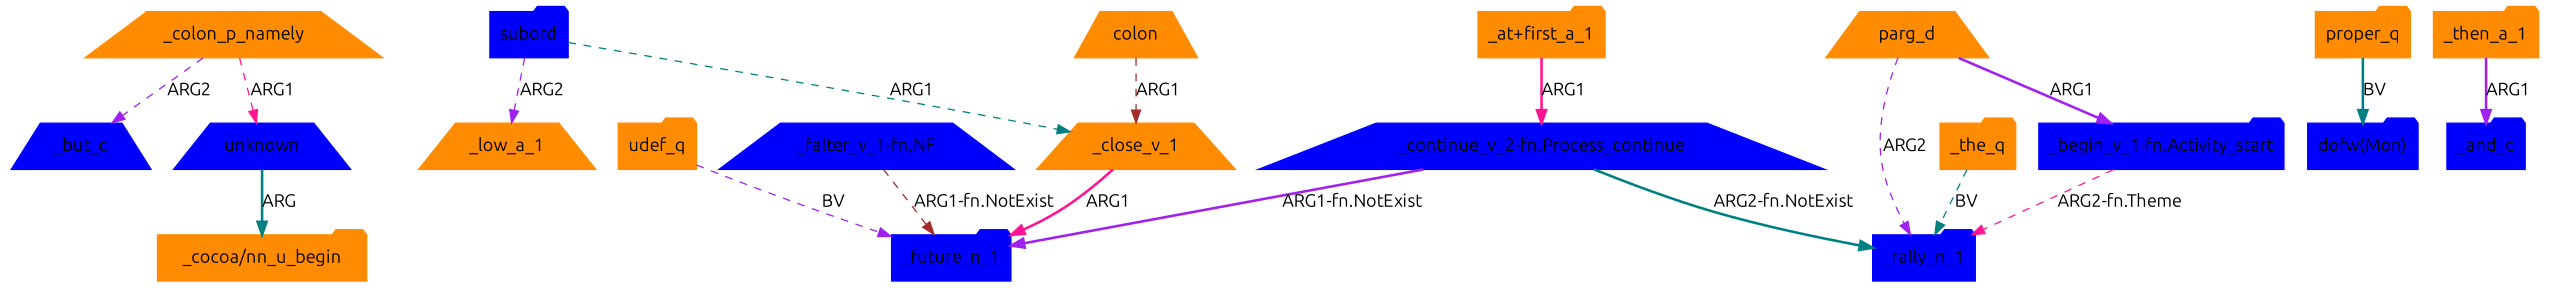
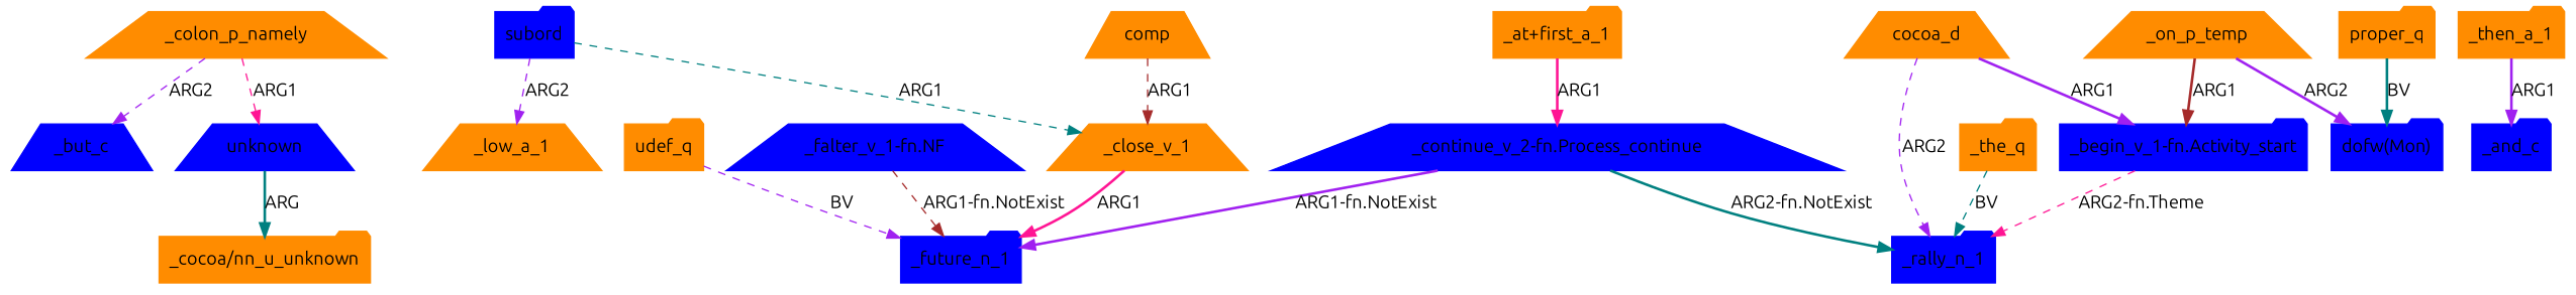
  digraph {
    fontname=Ubuntu
    node [color=darkorange fontname=Ubuntu shape=folder style=filled]
    edge [color=purple fontname=Ubuntu style=dashed]
    _colon_p_namely [shape=trapezium]
    _but_c [color=blue shape=trapezium]
    unknown [color=blue shape=trapezium]
-   "_cocoa/nn_u_unknown" [label="_cocoa/nn_u_begin"]
+   "_cocoa/nn_u_unknown"
    subord [color=blue]
    _close_v_1 [shape=trapezium]
    _low_a_1 [shape=trapezium]
    _future_n_1 [color=blue]
    "_begin_v_1-fn.Activity_start" [color=blue]
    _rally_n_1 [color=blue]
-   parg_d [shape=trapezium]
+   parg_d [shape=trapezium label=cocoa_d]
+   _on_p_temp [shape=trapezium]
    "dofw(Mon)" [color=blue]
    udef_q
    "_falter_v_1-fn.NF" [color=blue shape=trapezium]
    "_continue_v_2-fn.Process_continue" [color=blue shape=trapezium]
    "_at+first_a_1"
    proper_q
    _the_q
    _and_c [color=blue]
    _then_a_1
-   comp [shape=trapezium label=colon]
+   comp [shape=trapezium]
    _colon_p_namely -> _but_c [label=ARG2]
    _colon_p_namely -> unknown [color=deeppink label=ARG1]
    unknown -> "_cocoa/nn_u_unknown" [color=teal label=ARG style=bold]
    subord -> _close_v_1 [color=teal label=ARG1]
    subord -> _low_a_1 [label=ARG2]
    _close_v_1 -> _future_n_1 [color=deeppink label=ARG1 style=bold]
    "_begin_v_1-fn.Activity_start" -> _rally_n_1 [color=deeppink label="ARG2-fn.Theme"]
    parg_d -> "_begin_v_1-fn.Activity_start" [label=ARG1 style=bold]
    parg_d -> _rally_n_1 [label=ARG2]
+   _on_p_temp -> "_begin_v_1-fn.Activity_start" [color=brown label=ARG1 style=bold]
+   _on_p_temp -> "dofw(Mon)" [label=ARG2 style=bold]
    udef_q -> _future_n_1 [label=BV]
    "_falter_v_1-fn.NF" -> _future_n_1 [color=brown label="ARG1-fn.NotExist"]
    "_continue_v_2-fn.Process_continue" -> _future_n_1 [label="ARG1-fn.NotExist" style=bold]
    "_continue_v_2-fn.Process_continue" -> _rally_n_1 [color=teal label="ARG2-fn.NotExist" style=bold]
    "_at+first_a_1" -> "_continue_v_2-fn.Process_continue" [color=deeppink label=ARG1 style=bold]
    proper_q -> "dofw(Mon)" [color=teal label=BV style=bold]
    _the_q -> _rally_n_1 [color=teal label=BV]
    _then_a_1 -> _and_c [label=ARG1 style=bold]
    comp -> _close_v_1 [color=brown label=ARG1]
  }
